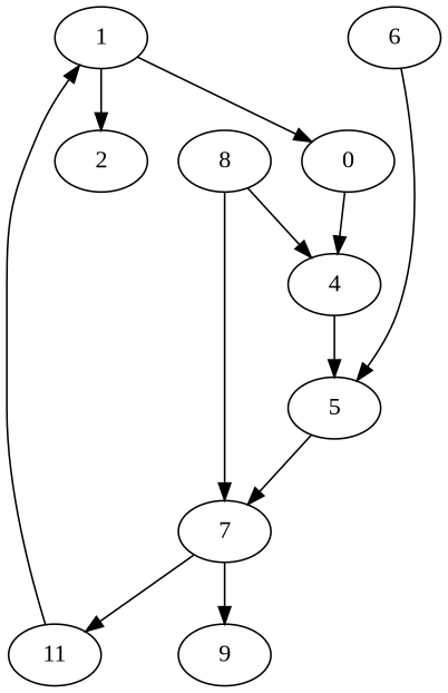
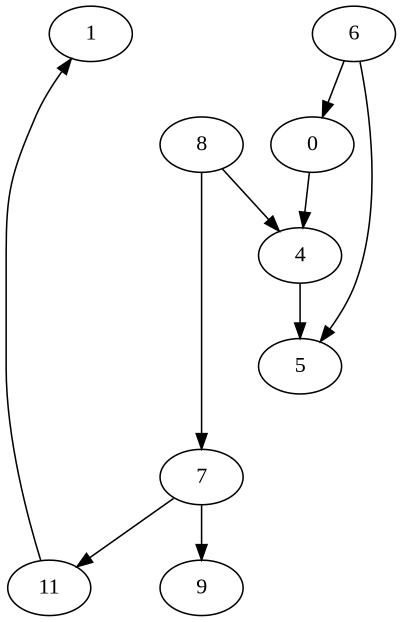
  digraph {
    fontname="Liberation Serif"
    node [fontname="Liberation Serif"]
    edge [fontname="Liberation Serif"]
    1
-   2
    n3 [label=0]
    4
    5
    7
    6
    9
    n9 [label=11]
    8
-   1 -> 2
-   1 -> n3
+   6 -> n3
    n3 -> 4
    4 -> 5
-   5 -> 7
    7 -> 9
    7 -> n9
    6 -> 5
    n9 -> 1
    8 -> 4
    8 -> 7
  }
